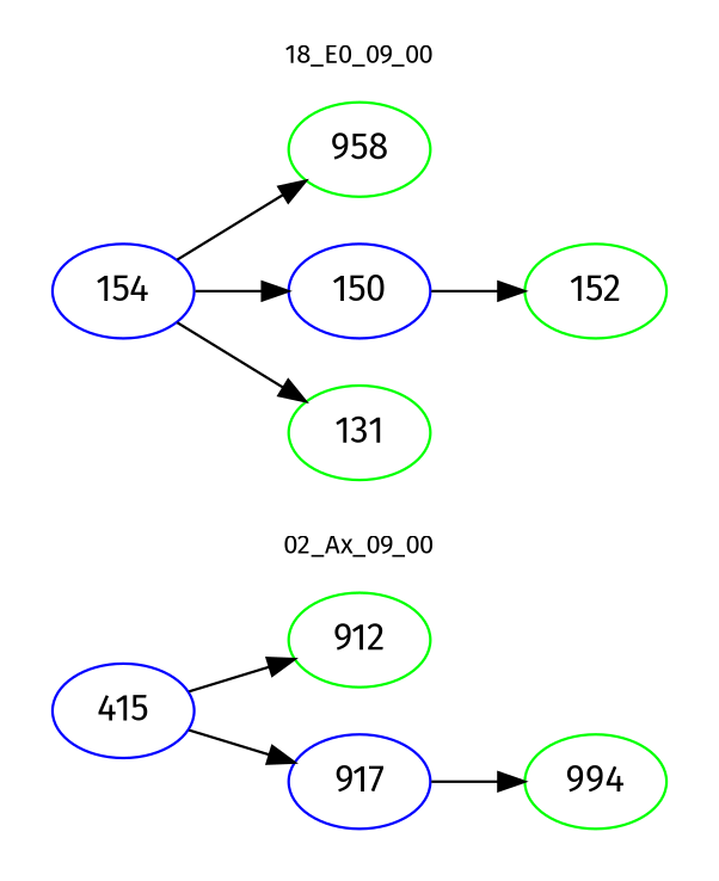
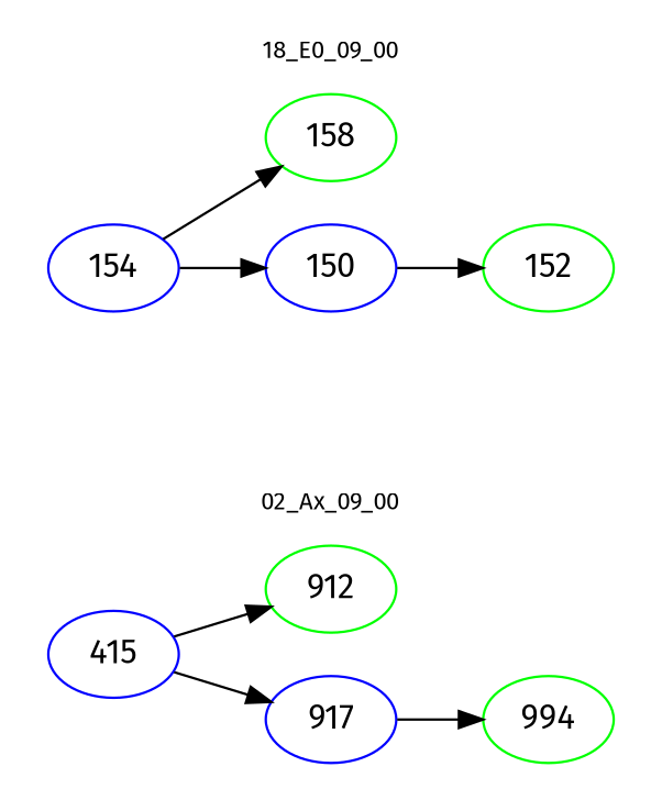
  digraph {
    fontname="Fira Sans"
    rankdir=LR
    node [color=green fontname="Fira Sans"]
    edge [color=black fontname="Fira Sans"]
    n1 [color=blue label=415]
    n2 [color=blue label=917]
    n3 [label=912]
    n4 [label=994]
    n5 [color=blue label=154]
-   n6 [label=131]
    n7 [color=blue label=150]
-   n8 [label=958]
+   n8 [label=158]
    n9 [label=152]
    subgraph cluster_1 {
      color=white
      fontsize=10
      label="02_Ax_09_00"
      n1
      n2
      n3
      n4
    }
    subgraph cluster_2 {
      color=white
      fontsize=10
      label="18_E0_09_00"
      n5
-     n6
      n7
      n8
      n9
    }
    n1 -> n2
    n1 -> n3
    n2 -> n4
-   n5 -> n6
    n5 -> n7
    n5 -> n8
    n7 -> n9
  }
